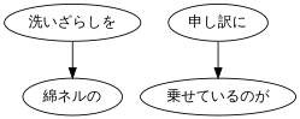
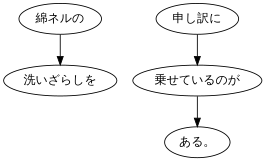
  digraph {
    n1 [label="綿ネルの"]
    n2 [label="洗いざらしを"]
    n3 [label="乗せているのが"]
+   n4 [label="ある。"]
    n5 [label="申し訳に"]
-   n2 -> n1
+   n1 -> n2
+   n3 -> n4
    n5 -> n3
  }
